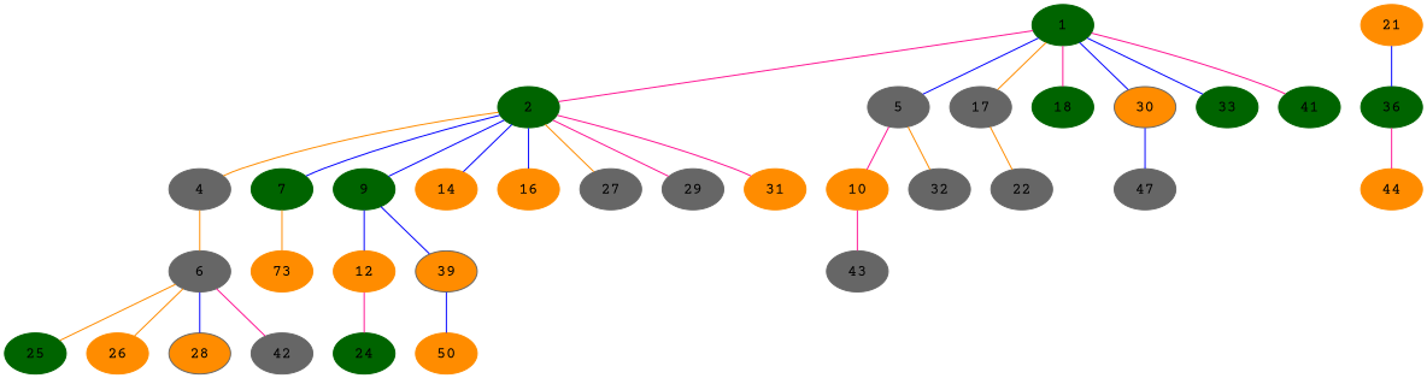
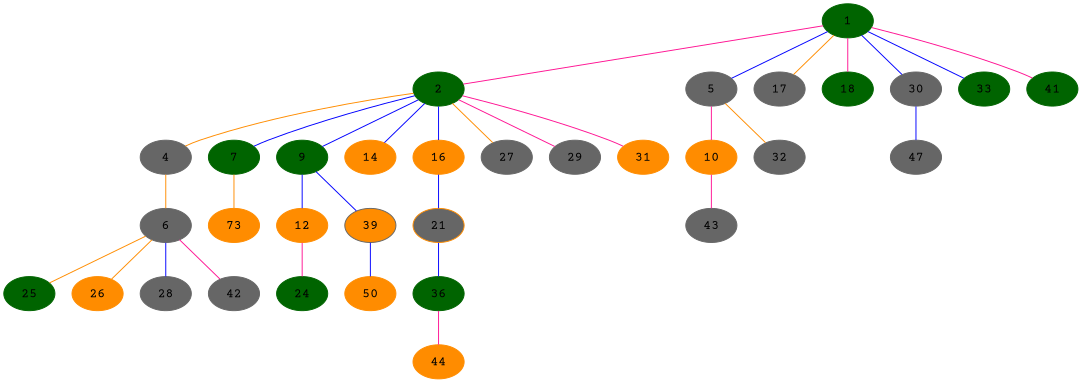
  graph {
    fontname="Courier Prime"
    node [color=gray40 fontname="Courier Prime" style=filled]
    edge [color=blue fontname="Courier Prime"]
    1 [color=darkgreen super="+8"]
    2 [color=darkgreen super="+3"]
    5
    17
    18 [color=darkgreen]
-   30 [super="+46" fillcolor=darkorange]
+   30 [super="+46"]
    33 [color=darkgreen super="+38"]
    41 [color=darkgreen]
    4
    7 [color=darkgreen super="+35"]
    9 [color=darkgreen]
    14 [color=darkorange]
    16 [color=darkorange super="+19"]
    27
    29
    31 [color=darkorange]
    10 [color=darkorange super="+15"]
    32
-   22 [super="+34"]
    47 [super="+48"]
    6 [super="+20"]
    n22 [color=darkorange label=73 super="+51"]
    12 [color=darkorange super="+37"]
    39 [fillcolor=darkorange super="+49"]
-   21 [color=darkorange super="+40"]
+   21 [color=darkorange super="+40" fillcolor=gray40]
    25 [color=darkgreen super="+45"]
    26 [color=darkorange]
-   28 [fillcolor=darkorange]
+   28
    42
    43
    24 [color=darkgreen]
    50 [color=darkorange]
    36 [color=darkgreen]
    44 [color=darkorange]
    1 -- 2 [color=deeppink]
    1 -- 5
    1 -- 17 [color=darkorange]
    1 -- 18 [color=deeppink]
    1 -- 30
    1 -- 33
    1 -- 41 [color=deeppink]
    2 -- 4 [color=darkorange]
    2 -- 7
    2 -- 9
    2 -- 14
    2 -- 16
    2 -- 27 [color=darkorange]
    2 -- 29 [color=deeppink]
    2 -- 31 [color=deeppink]
    5 -- 10 [color=deeppink]
    5 -- 32 [color=darkorange]
-   17 -- 22 [color=darkorange]
    30 -- 47
    4 -- 6 [color=darkorange]
    7 -- n22 [color=darkorange]
    9 -- 12
    9 -- 39
+   16 -- 21
    10 -- 43 [color=deeppink]
    6 -- 25 [color=darkorange]
    6 -- 26 [color=darkorange]
    6 -- 28
    6 -- 42 [color=deeppink]
    12 -- 24 [color=deeppink]
    39 -- 50
    21 -- 36
    36 -- 44 [color=deeppink]
  }
